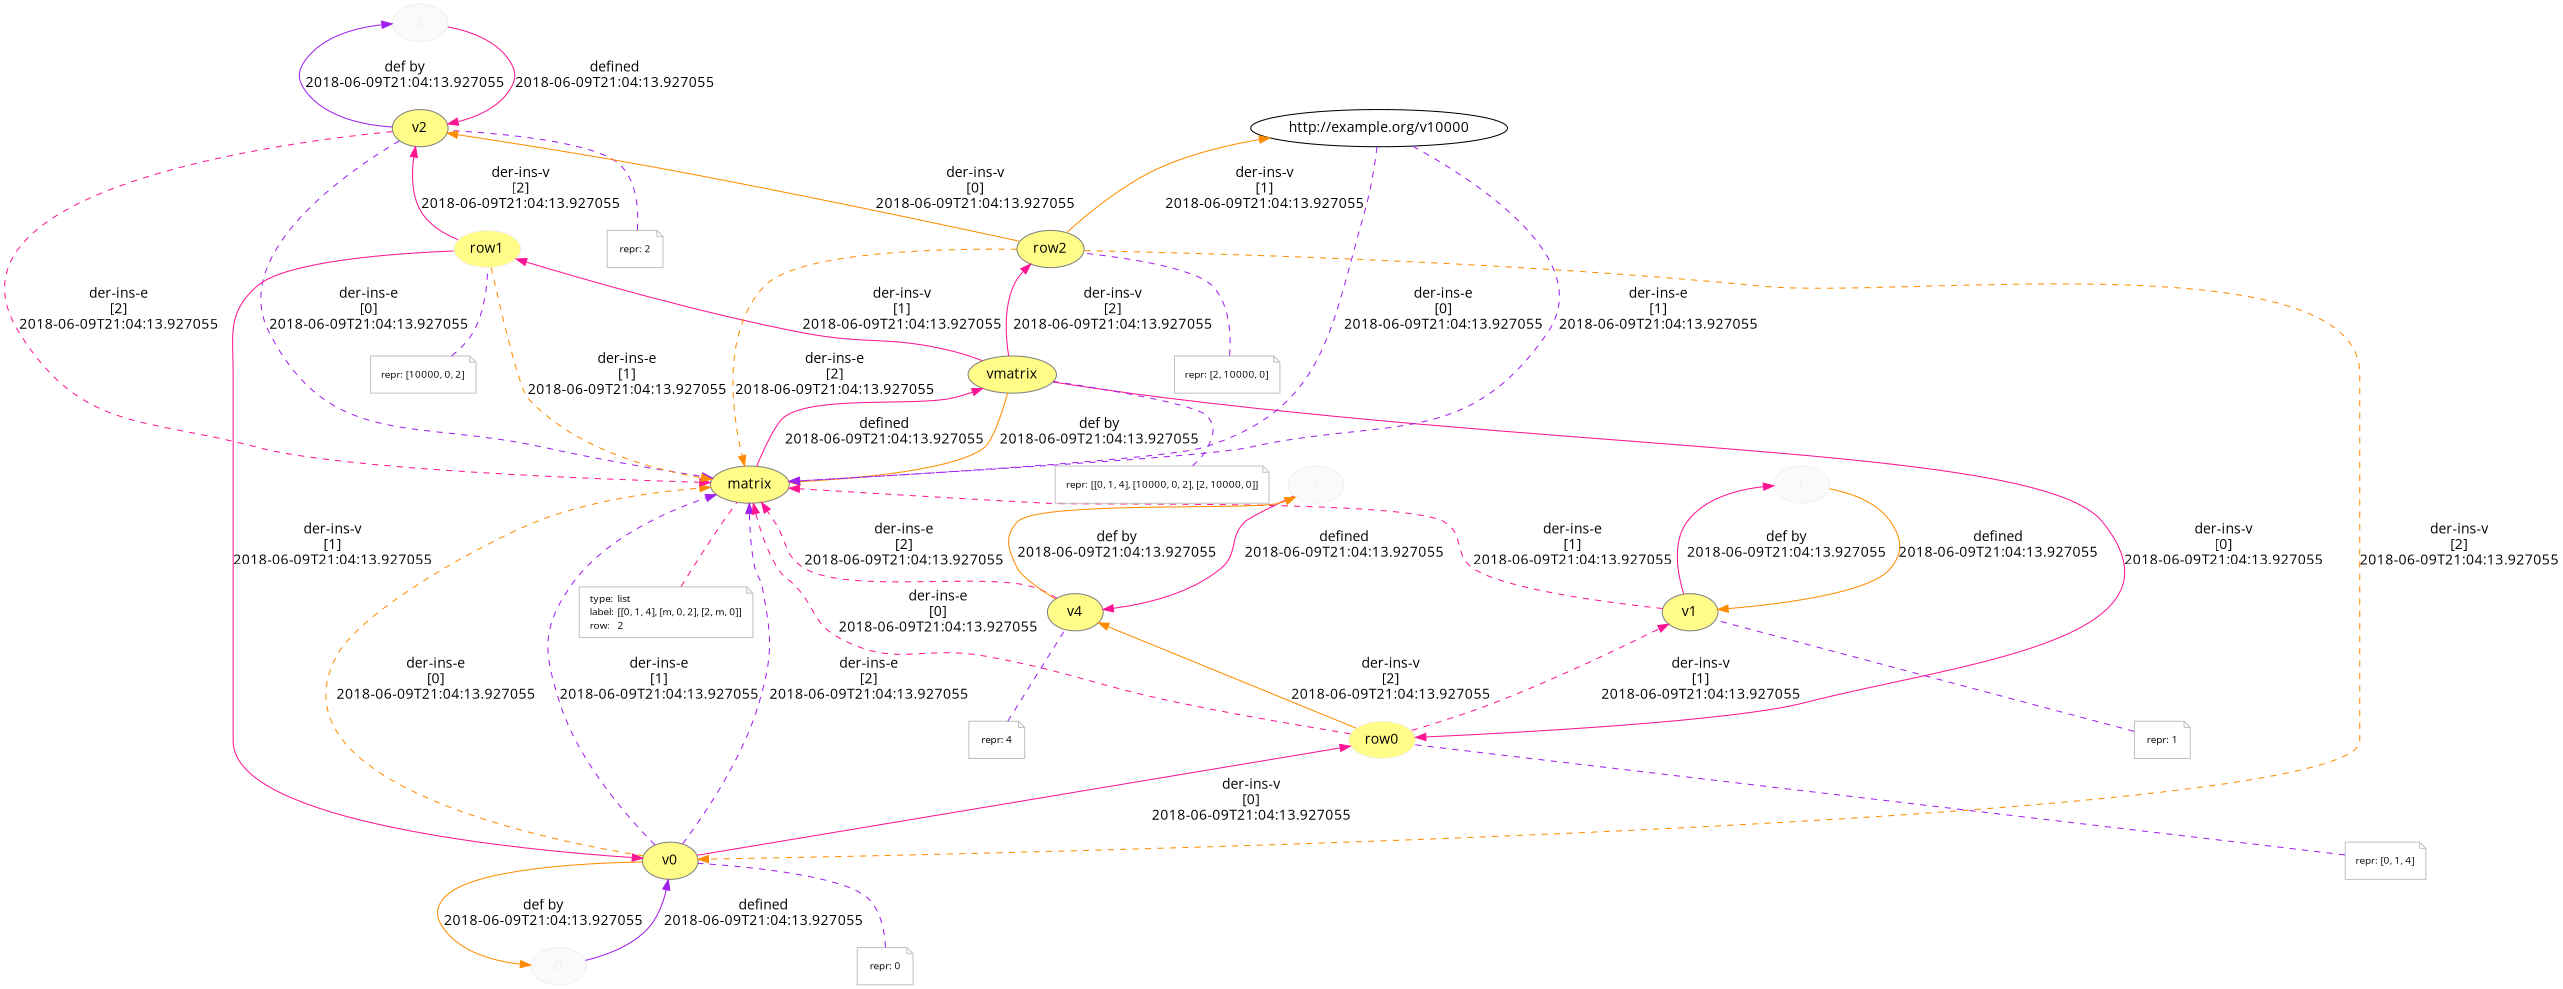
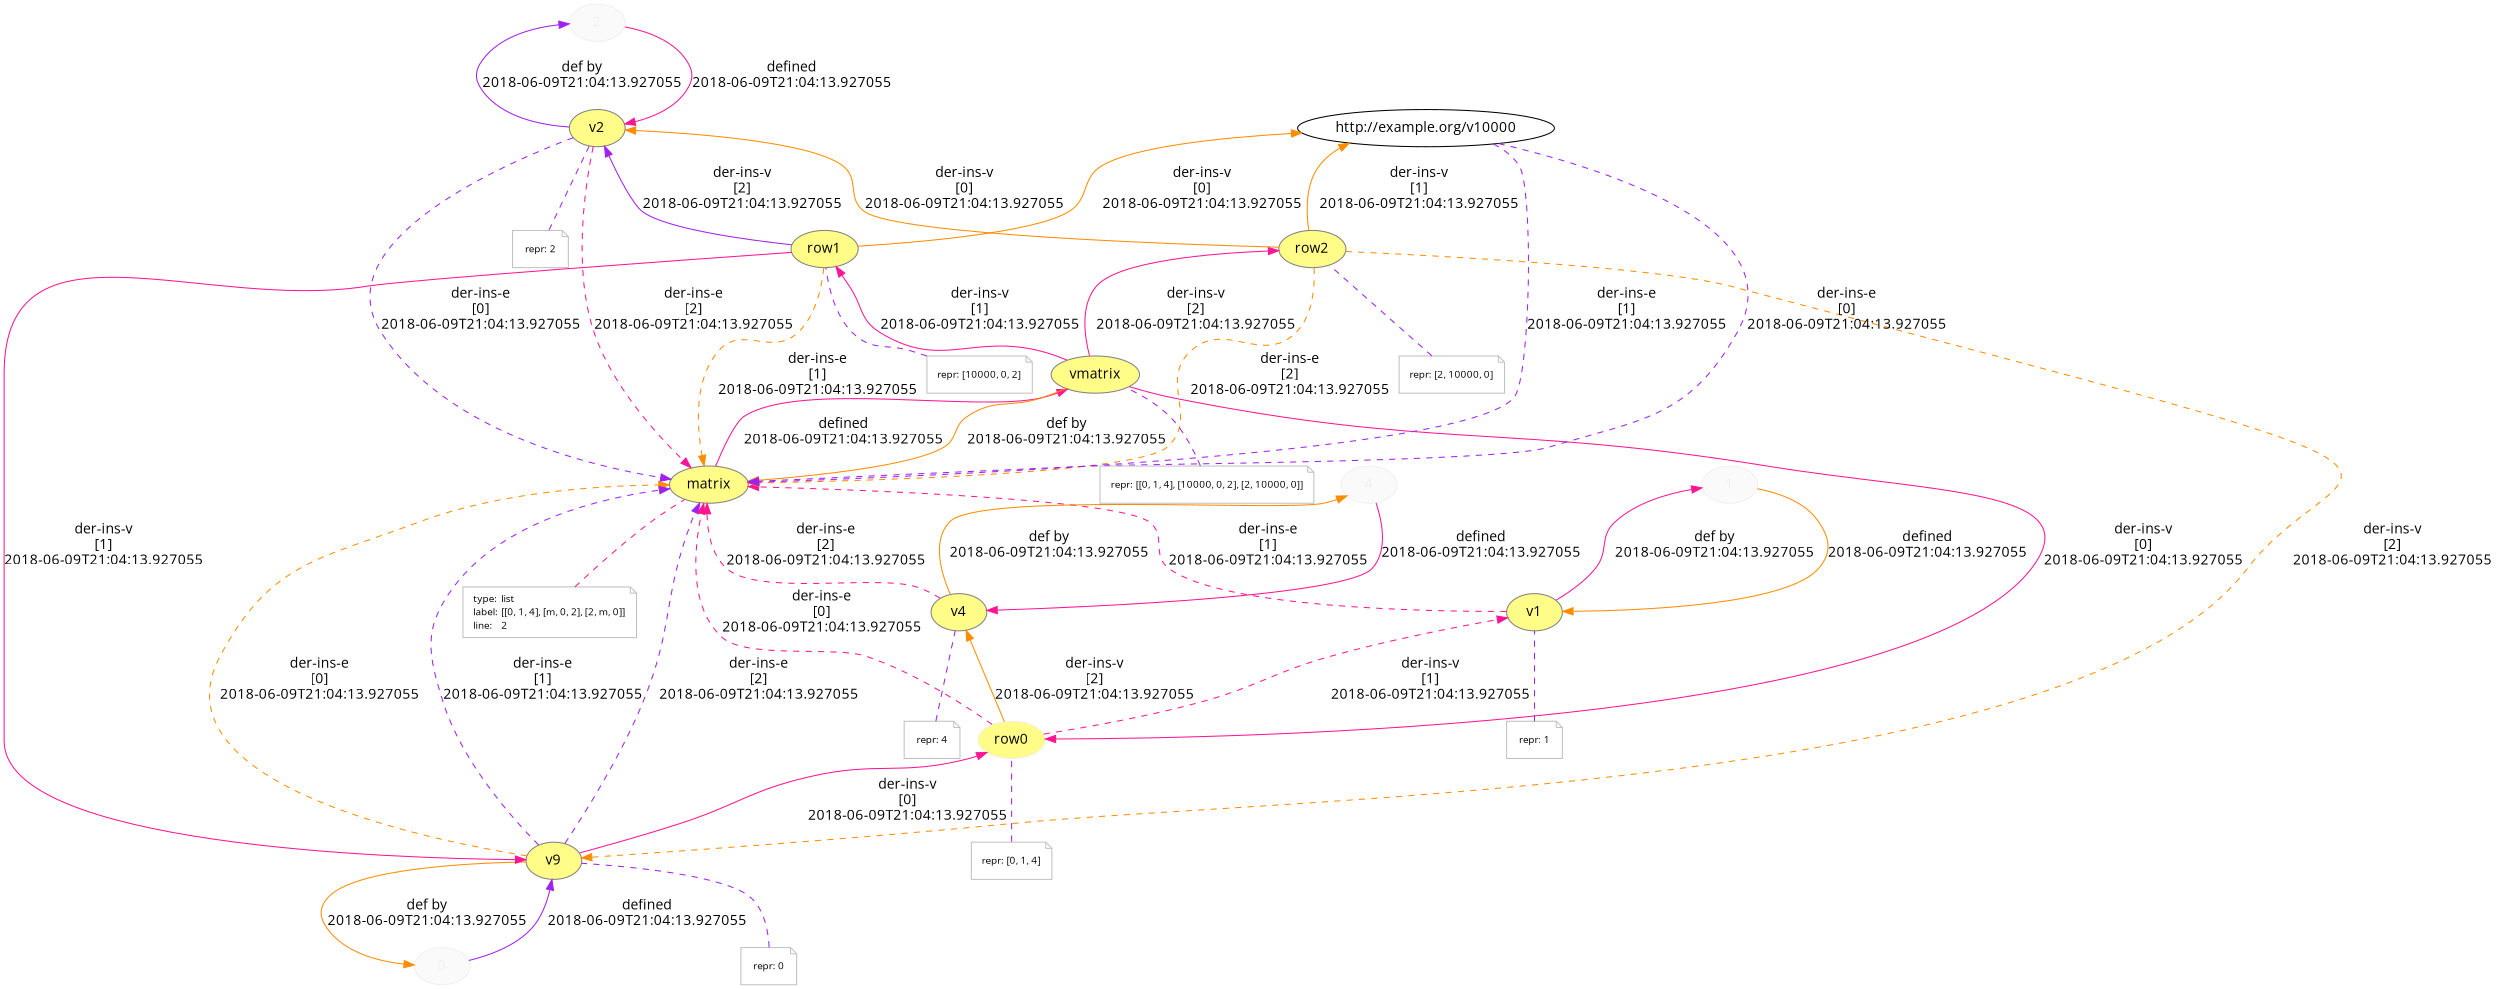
  digraph {
    fontname="Open Sans"
    rankdir=BT
    node [color=gray fontname="Open Sans" style=filled]
    edge [angle=60.0 color=purple distance=1.5 fontname="Open Sans" fontsize=14 rotation=20 style=dashed]
    n1 [color="#F0F0F0" fillcolor="#FAFAFA" fontcolor="#F0F0F0" label=0]
-   n2 [color="#808080" fillcolor="#FFFC87" label=v0]
+   n2 [color="#808080" fillcolor="#FFFC87" label=v9]
    n3 [color="#808080" fillcolor="#FFFC87" label=matrix]
    n4 [color="#F0F0F0" fillcolor="#FFFC87" label=row0]
    n5 [color="#808080" fillcolor="#FFFC87" label=vmatrix]
    n6 [fontcolor=black fontsize=10 label=<<TABLE cellpadding="0" border="0"> 	<TR> 	    <TD align="left">repr:</TD> 	    <TD align="left">0</TD> 	</TR> </TABLE>> shape=note style=""]
    n7 [color="#F0F0F0" fillcolor="#FAFAFA" fontcolor="#F0F0F0" label=1]
    n8 [color="#808080" fillcolor="#FFFC87" label=v1]
    n9 [fontcolor=black fontsize=10 label=<<TABLE cellpadding="0" border="0"> 	<TR> 	    <TD align="left">repr:</TD> 	    <TD align="left">1</TD> 	</TR> </TABLE>> shape=note style=""]
    n10 [color="#F0F0F0" fillcolor="#FAFAFA" fontcolor="#F0F0F0" label=4]
    n11 [color="#808080" fillcolor="#FFFC87" label=v4]
    n12 [fontcolor=black fontsize=10 label=<<TABLE cellpadding="0" border="0"> 	<TR> 	    <TD align="left">repr:</TD> 	    <TD align="left">4</TD> 	</TR> </TABLE>> shape=note style=""]
    n13 [color="#F0F0F0" fillcolor="#FAFAFA" fontcolor="#F0F0F0" label=2]
    n14 [color="#808080" fillcolor="#FFFC87" label=v2]
    n15 [fontcolor=black fontsize=10 label=<<TABLE cellpadding="0" border="0"> 	<TR> 	    <TD align="left">repr:</TD> 	    <TD align="left">2</TD> 	</TR> </TABLE>> shape=note style=""]
-   n16 [color="#F0F0F0" fillcolor="#FFFC87" label=row1]
+   n16 [color="#808080" fillcolor="#FFFC87" label=row1]
    n17 [color="#808080" fillcolor="#FFFC87" label=row2]
-   n18 [fontcolor=black fontsize=10 label=<<TABLE cellpadding="0" border="0"> 	<TR> 	    <TD align="left">type:</TD> 	    <TD align="left">list</TD> 	</TR> 	<TR> 	    <TD align="left">label:</TD> 	    <TD align="left">[[0, 1, 4], [m, 0, 2], [2, m, 0]]</TD> 	</TR> 	<TR> 	    <TD align="left">row:</TD> 	    <TD align="left">2</TD> 	</TR> </TABLE>> shape=note style=""]
+   n18 [fontcolor=black fontsize=10 label=<<TABLE cellpadding="0" border="0"> 	<TR> 	    <TD align="left">type:</TD> 	    <TD align="left">list</TD> 	</TR> 	<TR> 	    <TD align="left">label:</TD> 	    <TD align="left">[[0, 1, 4], [m, 0, 2], [2, m, 0]]</TD> 	</TR> 	<TR> 	    <TD align="left">line:</TD> 	    <TD align="left">2</TD> 	</TR> </TABLE>> shape=note style=""]
    n19 [fontcolor=black fontsize=10 label=<<TABLE cellpadding="0" border="0"> 	<TR> 	    <TD align="left">repr:</TD> 	    <TD align="left">[0, 1, 4]</TD> 	</TR> </TABLE>> shape=note style=""]
    "http://example.org/v10000" [color="" style=""]
    n21 [fontcolor=black fontsize=10 label=<<TABLE cellpadding="0" border="0"> 	<TR> 	    <TD align="left">repr:</TD> 	    <TD align="left">[10000, 0, 2]</TD> 	</TR> </TABLE>> shape=note style=""]
    n22 [fontcolor=black fontsize=10 label=<<TABLE cellpadding="0" border="0"> 	<TR> 	    <TD align="left">repr:</TD> 	    <TD align="left">[2, 10000, 0]</TD> 	</TR> </TABLE>> shape=note style=""]
    n23 [fontcolor=black fontsize=10 label=<<TABLE cellpadding="0" border="0"> 	<TR> 	    <TD align="left">repr:</TD> 	    <TD align="left">[[0, 1, 4], [10000, 0, 2], [2, 10000, 0]]</TD> 	</TR> </TABLE>> shape=note style=""]
    n1 -> n2 [label="defined\n2018-06-09T21:04:13.927055" style=""]
    n2 -> n1 [color=darkorange label="def by\n2018-06-09T21:04:13.927055" style=""]
    n2 -> n3 [color=darkorange label="der-ins-e\n[0]\n2018-06-09T21:04:13.927055"]
    n2 -> n3 [label="der-ins-e\n[1]\n2018-06-09T21:04:13.927055"]
    n2 -> n3 [label="der-ins-e\n[2]\n2018-06-09T21:04:13.927055"]
    n2 -> n4 [color=deeppink label="der-ins-v\n[0]\n2018-06-09T21:04:13.927055" style=""]
    n3 -> n5 [color=deeppink label="defined\n2018-06-09T21:04:13.927055" style=""]
    n4 -> n3 [color=deeppink label="der-ins-e\n[0]\n2018-06-09T21:04:13.927055"]
    n4 -> n8 [color=deeppink label="der-ins-v\n[1]\n2018-06-09T21:04:13.927055"]
    n4 -> n11 [color=darkorange label="der-ins-v\n[2]\n2018-06-09T21:04:13.927055" style=""]
    n5 -> n3 [color=darkorange label="def by\n2018-06-09T21:04:13.927055" style=""]
    n5 -> n4 [color=deeppink label="der-ins-v\n[0]\n2018-06-09T21:04:13.927055" style=""]
    n5 -> n16 [color=deeppink label="der-ins-v\n[1]\n2018-06-09T21:04:13.927055" style=""]
    n5 -> n17 [color=deeppink label="der-ins-v\n[2]\n2018-06-09T21:04:13.927055" style=""]
    n6 -> n2 [arrowhead=none angle="" distance="" fontsize="" rotation=""]
    n7 -> n8 [color=darkorange label="defined\n2018-06-09T21:04:13.927055" style=""]
    n8 -> n3 [color=deeppink label="der-ins-e\n[1]\n2018-06-09T21:04:13.927055"]
    n8 -> n7 [color=deeppink label="def by\n2018-06-09T21:04:13.927055" style=""]
    n9 -> n8 [arrowhead=none angle="" distance="" fontsize="" rotation=""]
    n10 -> n11 [color=deeppink label="defined\n2018-06-09T21:04:13.927055" style=""]
    n11 -> n3 [color=deeppink label="der-ins-e\n[2]\n2018-06-09T21:04:13.927055"]
    n11 -> n10 [color=darkorange label="def by\n2018-06-09T21:04:13.927055" style=""]
    n12 -> n11 [arrowhead=none angle="" distance="" fontsize="" rotation=""]
    n13 -> n14 [color=deeppink label="defined\n2018-06-09T21:04:13.927055" style=""]
    n14 -> n3 [color=deeppink label="der-ins-e\n[2]\n2018-06-09T21:04:13.927055"]
    n14 -> n3 [label="der-ins-e\n[0]\n2018-06-09T21:04:13.927055"]
    n14 -> n13 [label="def by\n2018-06-09T21:04:13.927055" style=""]
    n15 -> n14 [arrowhead=none angle="" distance="" fontsize="" rotation=""]
    n16 -> n2 [color=deeppink label="der-ins-v\n[1]\n2018-06-09T21:04:13.927055" style=""]
    n16 -> n3 [color=darkorange label="der-ins-e\n[1]\n2018-06-09T21:04:13.927055"]
-   n16 -> n14 [color=deeppink label="der-ins-v\n[2]\n2018-06-09T21:04:13.927055" style=""]
+   n16 -> n14 [label="der-ins-v\n[2]\n2018-06-09T21:04:13.927055" style=""]
+   n16 -> "http://example.org/v10000" [color=darkorange label="der-ins-v\n[0]\n2018-06-09T21:04:13.927055" style=""]
    n17 -> n2 [color=darkorange label="der-ins-v\n[2]\n2018-06-09T21:04:13.927055"]
    n17 -> n3 [color=darkorange label="der-ins-e\n[2]\n2018-06-09T21:04:13.927055"]
    n17 -> n14 [color=darkorange label="der-ins-v\n[0]\n2018-06-09T21:04:13.927055" style=""]
    n17 -> "http://example.org/v10000" [color=darkorange label="der-ins-v\n[1]\n2018-06-09T21:04:13.927055" style=""]
    n18 -> n3 [arrowhead=none color=deeppink angle="" distance="" fontsize="" rotation=""]
    n19 -> n4 [arrowhead=none angle="" distance="" fontsize="" rotation=""]
    "http://example.org/v10000" -> n3 [label="der-ins-e\n[0]\n2018-06-09T21:04:13.927055"]
    "http://example.org/v10000" -> n3 [label="der-ins-e\n[1]\n2018-06-09T21:04:13.927055"]
    n21 -> n16 [arrowhead=none angle="" distance="" fontsize="" rotation=""]
    n22 -> n17 [arrowhead=none angle="" distance="" fontsize="" rotation=""]
    n23 -> n5 [arrowhead=none angle="" distance="" fontsize="" rotation=""]
  }
